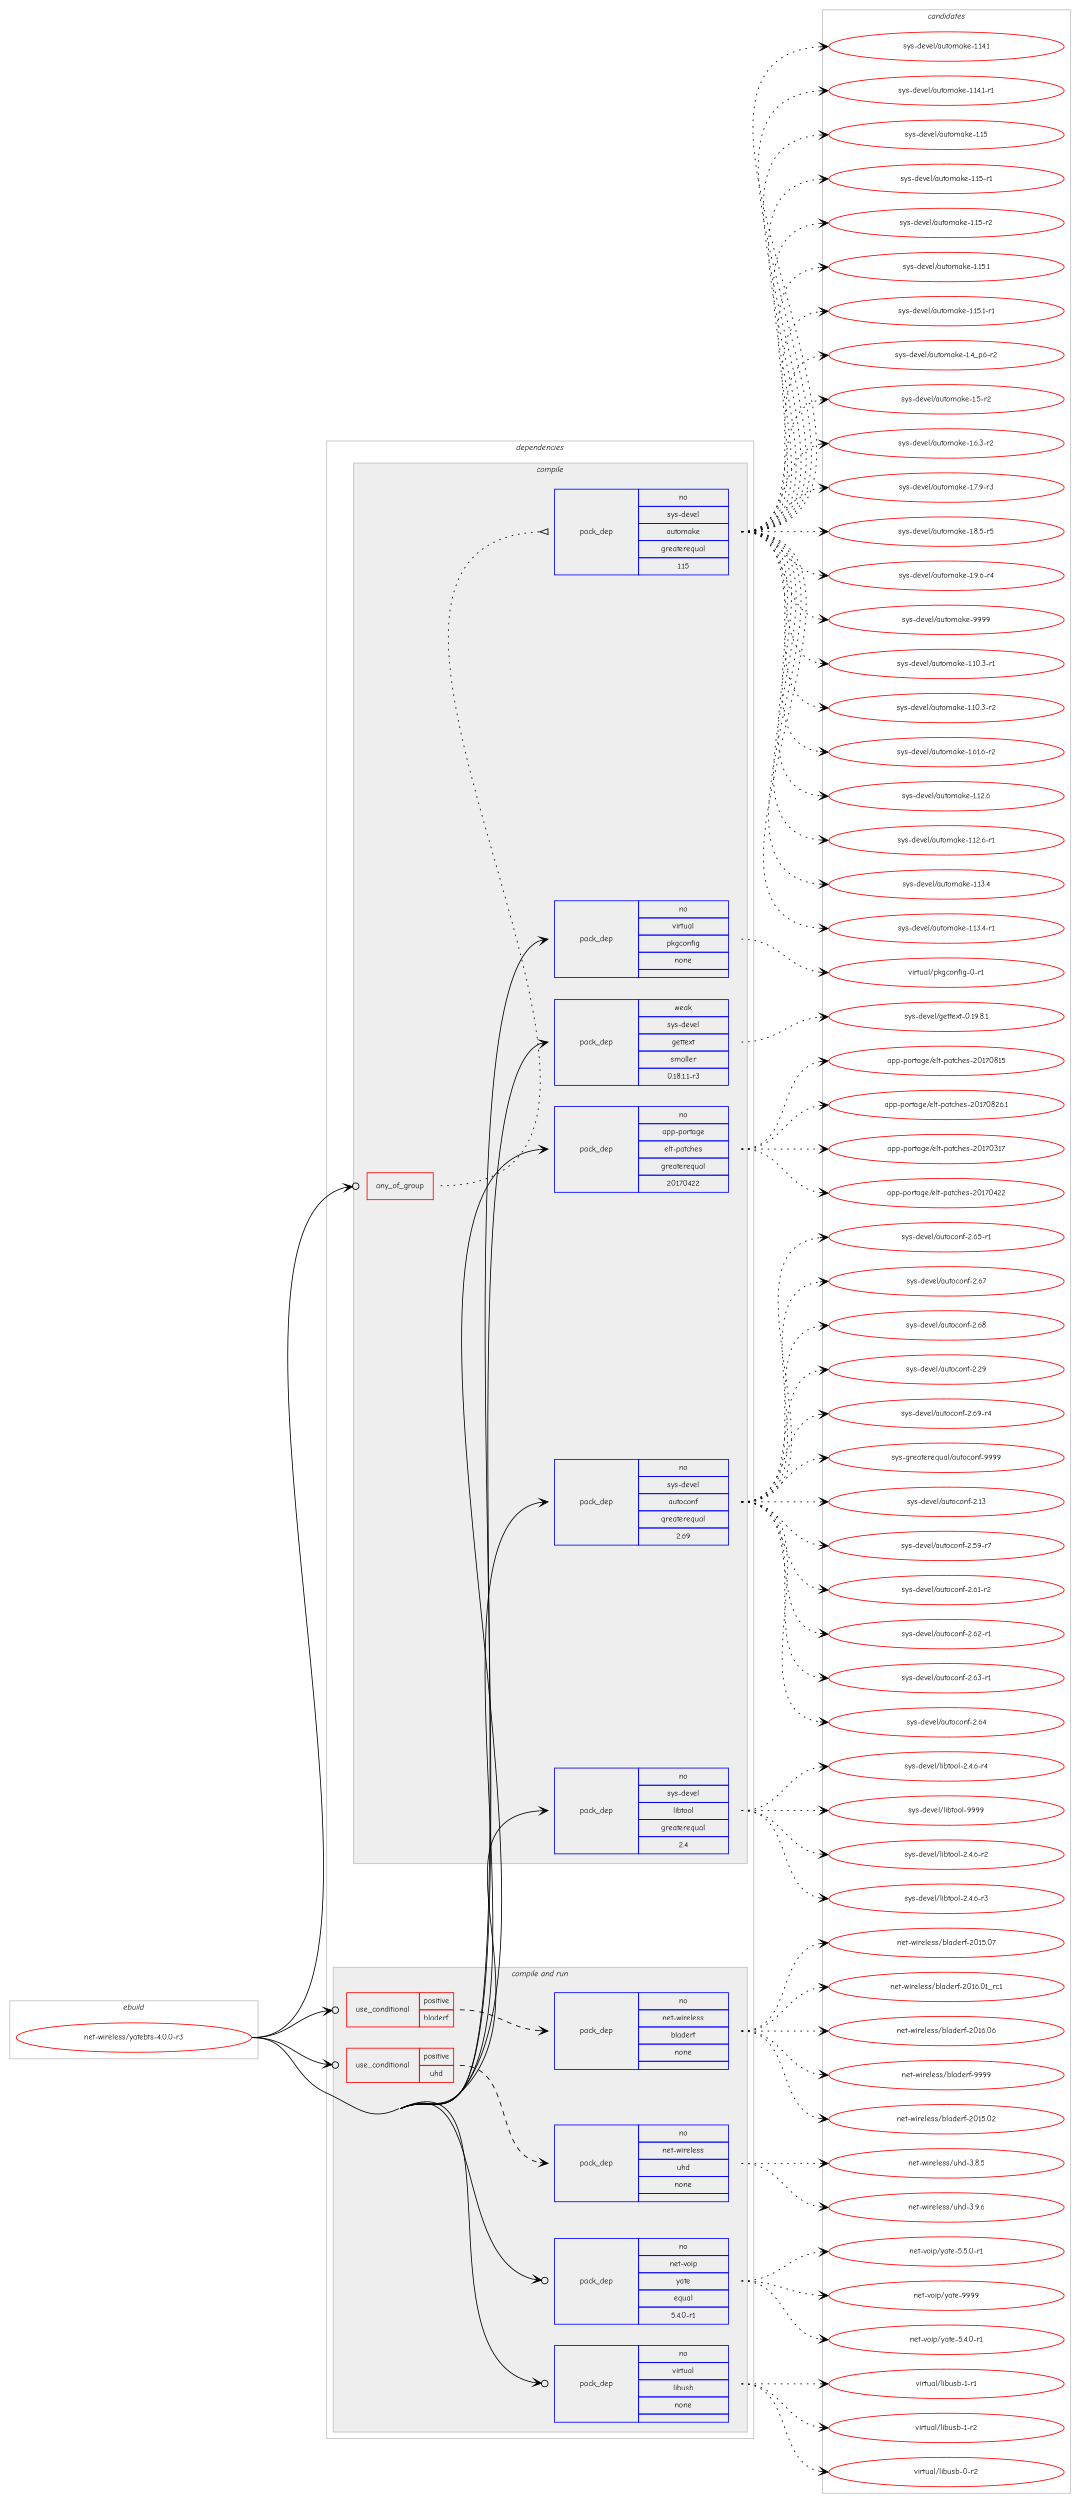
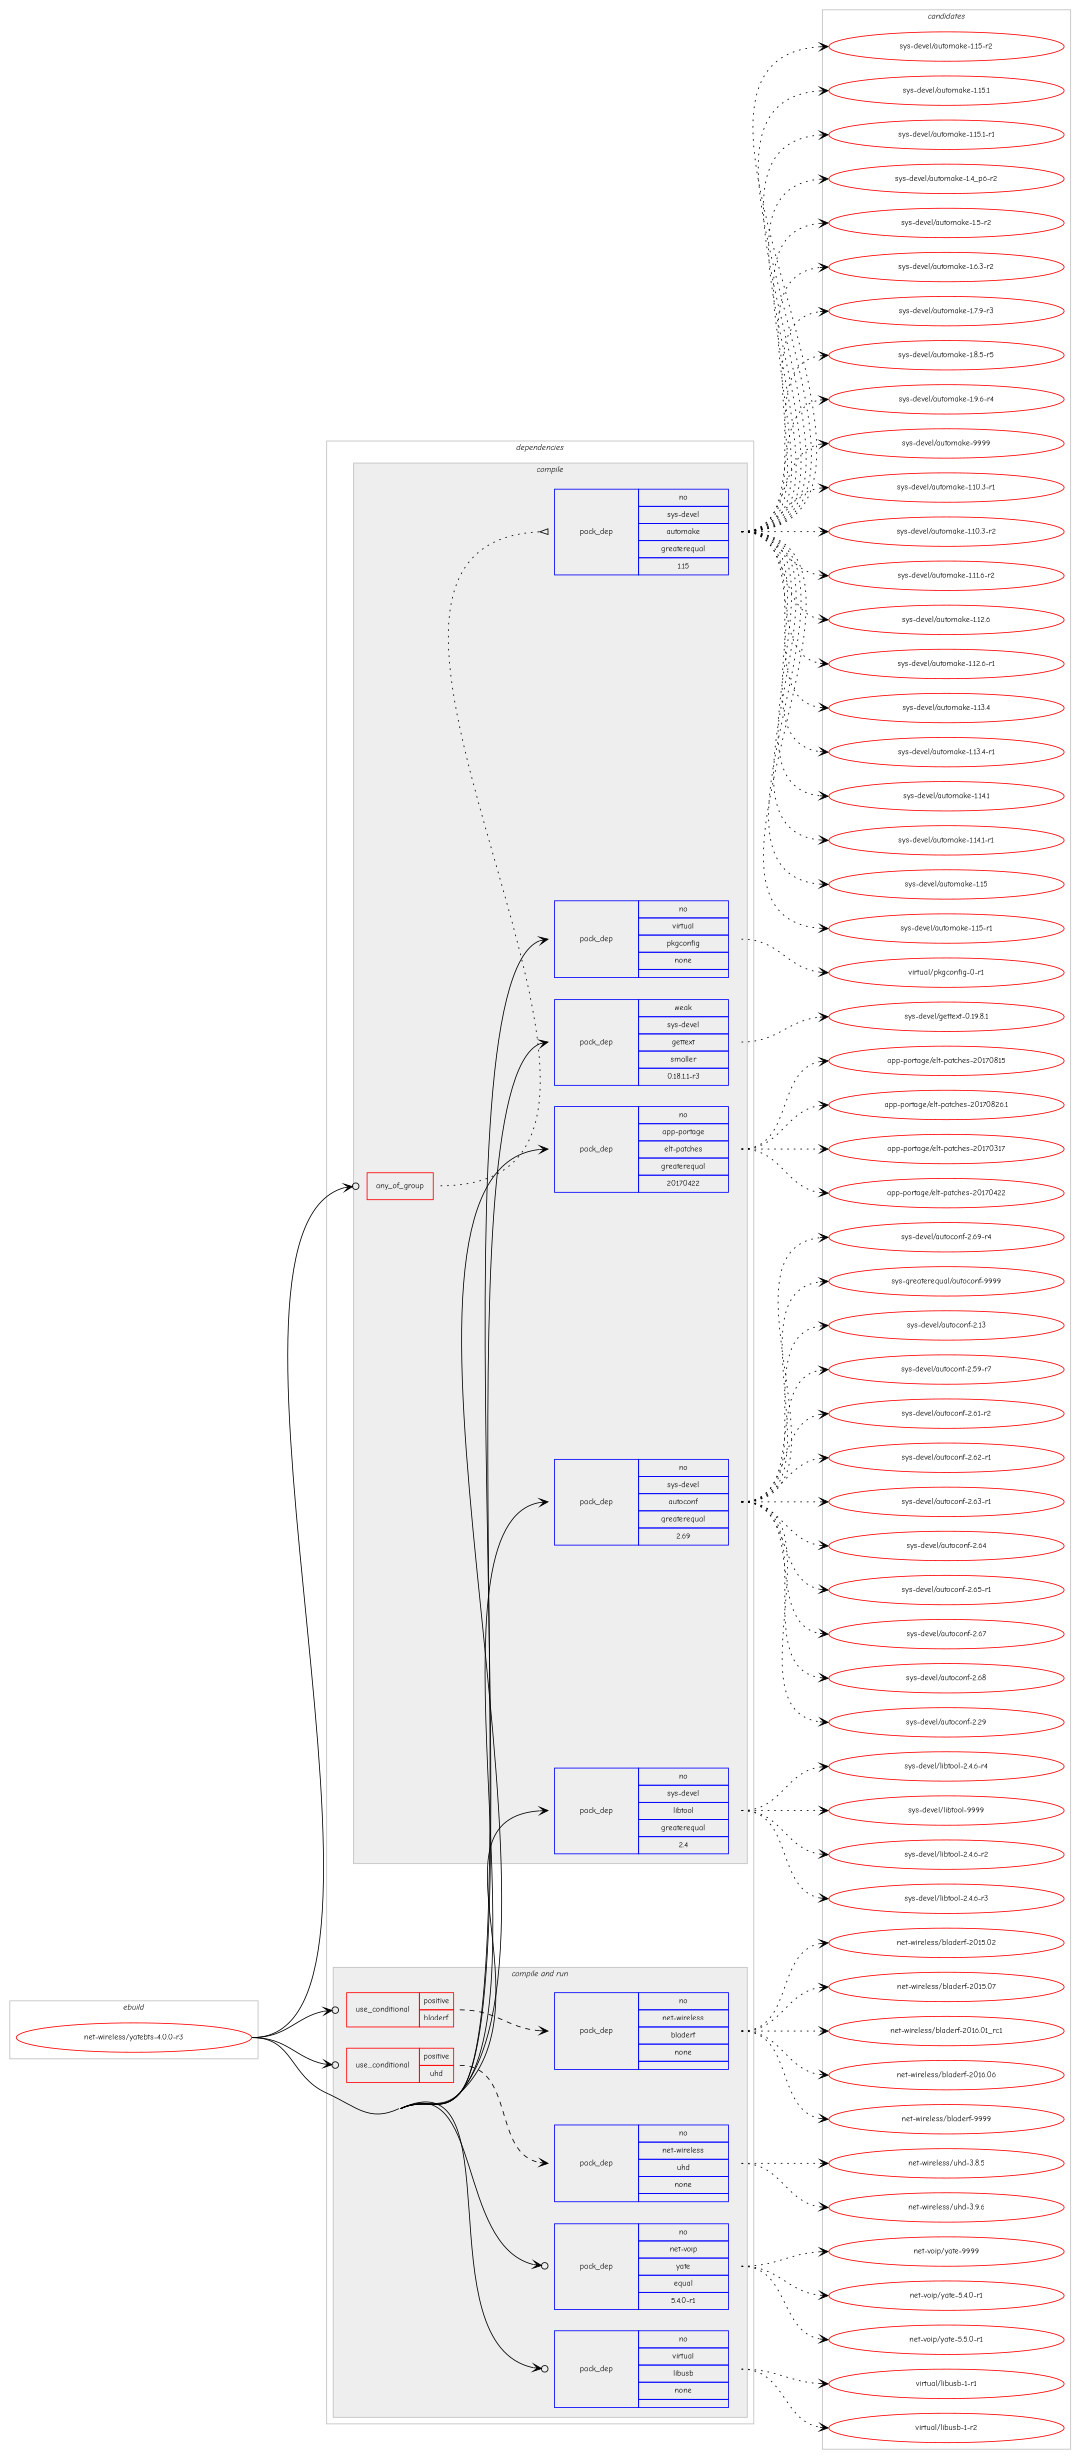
  digraph {
    compound=true
    concentrate=true
    fontname="Comic Neue"
    fontsize=10
    newrank=true
    rankdir=LR
    ranksep=1.5
    node [color=red fontname="Comic Neue" fontsize=10]
    edge [arrowhead=vee fontname="Comic Neue" headport=w style=dotted tailport=e weight=100]
    n1 [label="net-wireless/yatebts-4.0.0-r3" width=4]
    n2 [color=blue label=<<TABLE BORDER="0" CELLBORDER="1" CELLSPACING="0" CELLPADDING="4" WIDTH="220"><TR><TD ROWSPAN="6" CELLPADDING="30">pack_dep</TD></TR><TR><TD WIDTH="110">no</TD></TR><TR><TD>sys-devel</TD></TR><TR><TD>automake</TD></TR><TR><TD>greaterequal</TD></TR><TR><TD>1.15</TD></TR></TABLE>> shape=none]
    n3 [label=<<TABLE BORDER="0" CELLBORDER="1" CELLSPACING="0" CELLPADDING="4"><TR><TD CELLPADDING="10">any_of_group</TD></TR></TABLE>> shape=none]
    n4 [color=blue label=<<TABLE BORDER="0" CELLBORDER="1" CELLSPACING="0" CELLPADDING="4" WIDTH="220"><TR><TD ROWSPAN="6" CELLPADDING="30">pack_dep</TD></TR><TR><TD WIDTH="110">no</TD></TR><TR><TD>app-portage</TD></TR><TR><TD>elt-patches</TD></TR><TR><TD>greaterequal</TD></TR><TR><TD>20170422</TD></TR></TABLE>> shape=none]
    n5 [color=blue label=<<TABLE BORDER="0" CELLBORDER="1" CELLSPACING="0" CELLPADDING="4" WIDTH="220"><TR><TD ROWSPAN="6" CELLPADDING="30">pack_dep</TD></TR><TR><TD WIDTH="110">no</TD></TR><TR><TD>sys-devel</TD></TR><TR><TD>autoconf</TD></TR><TR><TD>greaterequal</TD></TR><TR><TD>2.69</TD></TR></TABLE>> shape=none]
    n6 [color=blue label=<<TABLE BORDER="0" CELLBORDER="1" CELLSPACING="0" CELLPADDING="4" WIDTH="220"><TR><TD ROWSPAN="6" CELLPADDING="30">pack_dep</TD></TR><TR><TD WIDTH="110">no</TD></TR><TR><TD>sys-devel</TD></TR><TR><TD>libtool</TD></TR><TR><TD>greaterequal</TD></TR><TR><TD>2.4</TD></TR></TABLE>> shape=none]
    n7 [color=blue label=<<TABLE BORDER="0" CELLBORDER="1" CELLSPACING="0" CELLPADDING="4" WIDTH="220"><TR><TD ROWSPAN="6" CELLPADDING="30">pack_dep</TD></TR><TR><TD WIDTH="110">no</TD></TR><TR><TD>virtual</TD></TR><TR><TD>pkgconfig</TD></TR><TR><TD>none</TD></TR><TR><TD></TD></TR></TABLE>> shape=none]
    n8 [color=blue label=<<TABLE BORDER="0" CELLBORDER="1" CELLSPACING="0" CELLPADDING="4" WIDTH="220"><TR><TD ROWSPAN="6" CELLPADDING="30">pack_dep</TD></TR><TR><TD WIDTH="110">weak</TD></TR><TR><TD>sys-devel</TD></TR><TR><TD>gettext</TD></TR><TR><TD>smaller</TD></TR><TR><TD>0.18.1.1-r3</TD></TR></TABLE>> shape=none]
    n9 [color=blue label=<<TABLE BORDER="0" CELLBORDER="1" CELLSPACING="0" CELLPADDING="4" WIDTH="220"><TR><TD ROWSPAN="6" CELLPADDING="30">pack_dep</TD></TR><TR><TD WIDTH="110">no</TD></TR><TR><TD>net-voip</TD></TR><TR><TD>yate</TD></TR><TR><TD>equal</TD></TR><TR><TD>5.4.0-r1</TD></TR></TABLE>> shape=none]
    n10 [color=blue label=<<TABLE BORDER="0" CELLBORDER="1" CELLSPACING="0" CELLPADDING="4" WIDTH="220"><TR><TD ROWSPAN="6" CELLPADDING="30">pack_dep</TD></TR><TR><TD WIDTH="110">no</TD></TR><TR><TD>net-wireless</TD></TR><TR><TD>bladerf</TD></TR><TR><TD>none</TD></TR><TR><TD></TD></TR></TABLE>> shape=none]
    n11 [label=<<TABLE BORDER="0" CELLBORDER="1" CELLSPACING="0" CELLPADDING="4"><TR><TD ROWSPAN="3" CELLPADDING="10">use_conditional</TD></TR><TR><TD>positive</TD></TR><TR><TD>bladerf</TD></TR></TABLE>> shape=none]
    n12 [color=blue label=<<TABLE BORDER="0" CELLBORDER="1" CELLSPACING="0" CELLPADDING="4" WIDTH="220"><TR><TD ROWSPAN="6" CELLPADDING="30">pack_dep</TD></TR><TR><TD WIDTH="110">no</TD></TR><TR><TD>net-wireless</TD></TR><TR><TD>uhd</TD></TR><TR><TD>none</TD></TR><TR><TD></TD></TR></TABLE>> shape=none]
    n13 [label=<<TABLE BORDER="0" CELLBORDER="1" CELLSPACING="0" CELLPADDING="4"><TR><TD ROWSPAN="3" CELLPADDING="10">use_conditional</TD></TR><TR><TD>positive</TD></TR><TR><TD>uhd</TD></TR></TABLE>> shape=none]
    n14 [color=blue label=<<TABLE BORDER="0" CELLBORDER="1" CELLSPACING="0" CELLPADDING="4" WIDTH="220"><TR><TD ROWSPAN="6" CELLPADDING="30">pack_dep</TD></TR><TR><TD WIDTH="110">no</TD></TR><TR><TD>virtual</TD></TR><TR><TD>libusb</TD></TR><TR><TD>none</TD></TR><TR><TD></TD></TR></TABLE>> shape=none]
    n15 [label="sys-devel/automake-1.10.3-r1" width=4]
    n16 [label="sys-devel/automake-1.10.3-r2" width=4]
-   n17 [label="sys-devel/automake-1.61.6-r2" width=4]
+   n17 [label="sys-devel/automake-1.11.6-r2" width=4]
    n18 [label="sys-devel/automake-1.12.6" width=4]
    n19 [label="sys-devel/automake-1.12.6-r1" width=4]
    n20 [label="sys-devel/automake-1.13.4" width=4]
    n21 [label="sys-devel/automake-1.13.4-r1" width=4]
    n22 [label="sys-devel/automake-1.14.1" width=4]
    n23 [label="sys-devel/automake-1.14.1-r1" width=4]
    n24 [label="sys-devel/automake-1.15" width=4]
    n25 [label="sys-devel/automake-1.15-r1" width=4]
    n26 [label="sys-devel/automake-1.15-r2" width=4]
    n27 [label="sys-devel/automake-1.15.1" width=4]
    n28 [label="sys-devel/automake-1.15.1-r1" width=4]
    n29 [label="sys-devel/automake-1.4_p6-r2" width=4]
    n30 [label="sys-devel/automake-1.5-r2" width=4]
    n31 [label="sys-devel/automake-1.6.3-r2" width=4]
    n32 [label="sys-devel/automake-1.7.9-r3" width=4]
    n33 [label="sys-devel/automake-1.8.5-r5" width=4]
    n34 [label="sys-devel/automake-1.9.6-r4" width=4]
    n35 [label="sys-devel/automake-9999" width=4]
    n36 [label="app-portage/elt-patches-20170317" width=4]
    n37 [label="app-portage/elt-patches-20170422" width=4]
    n38 [label="app-portage/elt-patches-20170815" width=4]
    n39 [label="app-portage/elt-patches-20170826.1" width=4]
    n40 [label="sys-devel/autoconf-2.13" width=4]
    n41 [label="sys-devel/autoconf-2.59-r7" width=4]
    n42 [label="sys-devel/autoconf-2.61-r2" width=4]
    n43 [label="sys-devel/autoconf-2.62-r1" width=4]
    n44 [label="sys-devel/autoconf-2.63-r1" width=4]
    n45 [label="sys-devel/autoconf-2.64" width=4]
    n46 [label="sys-devel/autoconf-2.65-r1" width=4]
    n47 [label="sys-devel/autoconf-2.67" width=4]
    n48 [label="sys-devel/autoconf-2.68" width=4]
    n49 [label="sys-devel/autoconf-2.29" width=4]
    n50 [label="sys-devel/autoconf-2.69-r4" width=4]
    n51 [label="sys-greaterequal/autoconf-9999" width=4]
    n52 [label="sys-devel/libtool-2.4.6-r2" width=4]
    n53 [label="sys-devel/libtool-2.4.6-r3" width=4]
    n54 [label="sys-devel/libtool-2.4.6-r4" width=4]
    n55 [label="sys-devel/libtool-9999" width=4]
    n56 [label="virtual/pkgconfig-0-r1" width=4]
    n57 [label="sys-devel/gettext-0.19.8.1" width=4]
    n58 [label="net-wireless/bladerf-2015.02" width=4]
    n59 [label="net-wireless/bladerf-2015.07" width=4]
    n60 [label="net-wireless/bladerf-2016.01_rc1" width=4]
    n61 [label="net-wireless/bladerf-2016.06" width=4]
    n62 [label="net-wireless/bladerf-9999" width=4]
    n63 [label="net-wireless/uhd-3.8.5" width=4]
    n64 [label="net-wireless/uhd-3.9.6" width=4]
    n65 [label="net-voip/yate-5.4.0-r1" width=4]
    n66 [label="net-voip/yate-5.5.0-r1" width=4]
    n67 [label="net-voip/yate-9999" width=4]
-   n68 [label="virtual/libusb-0-r2" width=4]
    n69 [label="virtual/libusb-1-r1" width=4]
    n70 [label="virtual/libusb-1-r2" width=4]
    subgraph cluster_1 {
      color=gray
      label=<<i>ebuild</i>>
      rank=same
      n1
    }
    subgraph cluster_2 {
      color=gray
      label=<<i>dependencies</i>>
      subgraph cluster_3 {
        color=gray
        fillcolor="#eeeeee"
        label=<<i>compile</i>>
        style=filled
        subgraph sub_4 {
          color=gray
          fillcolor="#eeeeee"
          label=<<i>compile</i>>
          style=filled
          n3
          subgraph sub_5 {
            color=gray
            fillcolor="#eeeeee"
            label=<<i>compile</i>>
            style=filled
            n2
          }
        }
        subgraph sub_6 {
          color=gray
          fillcolor="#eeeeee"
          label=<<i>compile</i>>
          style=filled
          n4
        }
        subgraph sub_7 {
          color=gray
          fillcolor="#eeeeee"
          label=<<i>compile</i>>
          style=filled
          n5
        }
        subgraph sub_8 {
          color=gray
          fillcolor="#eeeeee"
          label=<<i>compile</i>>
          style=filled
          n6
        }
        subgraph sub_9 {
          color=gray
          fillcolor="#eeeeee"
          label=<<i>compile</i>>
          style=filled
          n7
        }
        subgraph sub_10 {
          color=gray
          fillcolor="#eeeeee"
          label=<<i>compile</i>>
          style=filled
          n8
        }
      }
      subgraph cluster_11 {
        color=gray
        fillcolor="#eeeeee"
        label=<<i>compile and run</i>>
        style=filled
        subgraph sub_12 {
          color=gray
          fillcolor="#eeeeee"
          label=<<i>compile and run</i>>
          style=filled
          n9
        }
        subgraph sub_13 {
          color=gray
          fillcolor="#eeeeee"
          label=<<i>compile and run</i>>
          style=filled
          n11
          subgraph sub_14 {
            color=gray
            fillcolor="#eeeeee"
            label=<<i>compile and run</i>>
            style=filled
            n10
          }
        }
        subgraph sub_15 {
          color=gray
          fillcolor="#eeeeee"
          label=<<i>compile and run</i>>
          style=filled
          n13
          subgraph sub_16 {
            color=gray
            fillcolor="#eeeeee"
            label=<<i>compile and run</i>>
            style=filled
            n12
          }
        }
        subgraph sub_17 {
          color=gray
          fillcolor="#eeeeee"
          label=<<i>compile and run</i>>
          style=filled
          n14
        }
      }
      subgraph cluster_18 {
        color=gray
        fillcolor="#eeeeee"
        label=<<i>run</i>>
        style=filled
      }
    }
    subgraph cluster_19 {
      color=gray
      label=<<i>candidates</i>>
      rank=same
      subgraph sub_20 {
        color=black
        label=<<i>candidates</i>>
        nodesep=1
        rank=same
        n15
        n16
        n17
        n18
        n19
        n20
        n21
        n22
        n23
        n24
        n25
        n26
        n27
        n28
        n29
        n30
        n31
        n32
        n33
        n34
        n35
      }
      subgraph sub_21 {
        color=black
        label=<<i>candidates</i>>
        nodesep=1
        rank=same
        n36
        n37
        n38
        n39
      }
      subgraph sub_22 {
        color=black
        label=<<i>candidates</i>>
        nodesep=1
        rank=same
        n40
        n41
        n42
        n43
        n44
        n45
        n46
        n47
        n48
        n49
        n50
        n51
      }
      subgraph sub_23 {
        color=black
        label=<<i>candidates</i>>
        nodesep=1
        rank=same
        n52
        n53
        n54
        n55
      }
      subgraph sub_24 {
        color=black
        label=<<i>candidates</i>>
        nodesep=1
        rank=same
        n56
      }
      subgraph sub_25 {
        color=black
        label=<<i>candidates</i>>
        nodesep=1
        rank=same
        n57
      }
      subgraph sub_26 {
        color=black
        label=<<i>candidates</i>>
        nodesep=1
        rank=same
        n58
        n59
        n60
        n61
        n62
      }
      subgraph sub_27 {
        color=black
        label=<<i>candidates</i>>
        nodesep=1
        rank=same
        n63
        n64
      }
      subgraph sub_28 {
        color=black
        label=<<i>candidates</i>>
        nodesep=1
        rank=same
        n65
        n66
        n67
      }
      subgraph sub_29 {
        color=black
        label=<<i>candidates</i>>
        nodesep=1
        rank=same
-       n68
        n69
        n70
      }
    }
    n1 -> n3 [arrowhead=odotvee style=solid weight=20]
    n1 -> n4 [style=solid weight=20]
    n1 -> n5 [style=solid weight=20]
    n1 -> n6 [style=solid weight=20]
    n1 -> n7 [style=solid weight=20]
    n1 -> n8 [style=solid weight=20]
    n1 -> n9 [arrowhead=odotvee style=solid weight=20]
    n1 -> n11 [arrowhead=odotvee style=solid weight=20]
    n1 -> n13 [arrowhead=odotvee style=solid weight=20]
    n1 -> n14 [arrowhead=odotvee style=solid weight=20]
    n2 -> n15
    n2 -> n16
    n2 -> n17
    n2 -> n18
    n2 -> n19
    n2 -> n20
    n2 -> n21
    n2 -> n22
    n2 -> n23
    n2 -> n24
    n2 -> n25
    n2 -> n26
    n2 -> n27
    n2 -> n28
    n2 -> n29
    n2 -> n30
    n2 -> n31
    n2 -> n32
    n2 -> n33
    n2 -> n34
    n2 -> n35
    n3 -> n2 [arrowhead=oinv weight=20]
    n4 -> n36
    n4 -> n37
    n4 -> n38
    n4 -> n39
    n5 -> n40
    n5 -> n41
    n5 -> n42
    n5 -> n43
    n5 -> n44
    n5 -> n45
    n5 -> n46
    n5 -> n47
    n5 -> n48
    n5 -> n49
    n5 -> n50
    n5 -> n51
    n6 -> n52
    n6 -> n53
    n6 -> n54
    n6 -> n55
    n7 -> n56
    n8 -> n57
    n9 -> n65
    n9 -> n66
    n9 -> n67
    n10 -> n58
    n10 -> n59
    n10 -> n60
    n10 -> n61
    n10 -> n62
    n11 -> n10 [style=dashed weight=20]
    n12 -> n63
    n12 -> n64
    n13 -> n12 [style=dashed weight=20]
-   n14 -> n68
    n14 -> n69
    n14 -> n70
  }
